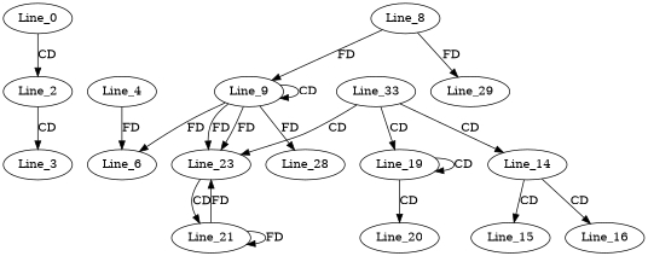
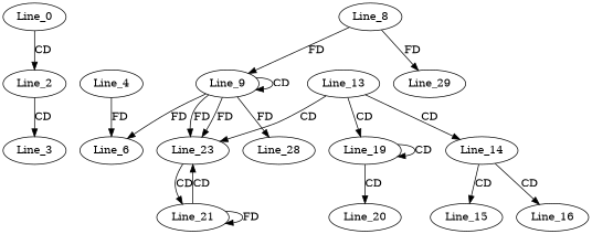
  digraph {
    Line_0
    Line_2
    Line_3
    Line_4
    Line_6
    Line_8
    Line_9
    Line_29
    Line_23
    Line_28
-   Line_13 [label=Line_33]
+   Line_13
    Line_14
    Line_19
    n14 [label=Line_21]
    Line_15
    Line_16
    Line_20
    Line_0 -> Line_2 [label=CD]
    Line_2 -> Line_3 [label=CD]
    Line_4 -> Line_6 [label=FD]
    Line_8 -> Line_9 [label=FD]
    Line_8 -> Line_29 [label=FD]
    Line_9 -> Line_6 [label=FD]
    Line_9 -> Line_9 [label=CD]
    Line_9 -> Line_23 [label=FD]
    Line_9 -> Line_23 [label=FD]
    Line_9 -> Line_28 [label=FD]
    Line_23 -> n14 [label=CD]
    Line_13 -> Line_23 [label=CD]
    Line_13 -> Line_14 [label=CD]
    Line_13 -> Line_19 [label=CD]
    Line_14 -> Line_15 [label=CD]
    Line_14 -> Line_16 [label=CD]
    Line_19 -> Line_19 [label=CD]
    Line_19 -> Line_20 [label=CD]
-   n14 -> Line_23 [label=FD]
+   n14 -> Line_23 [label=CD]
    n14 -> n14 [label=FD]
  }
